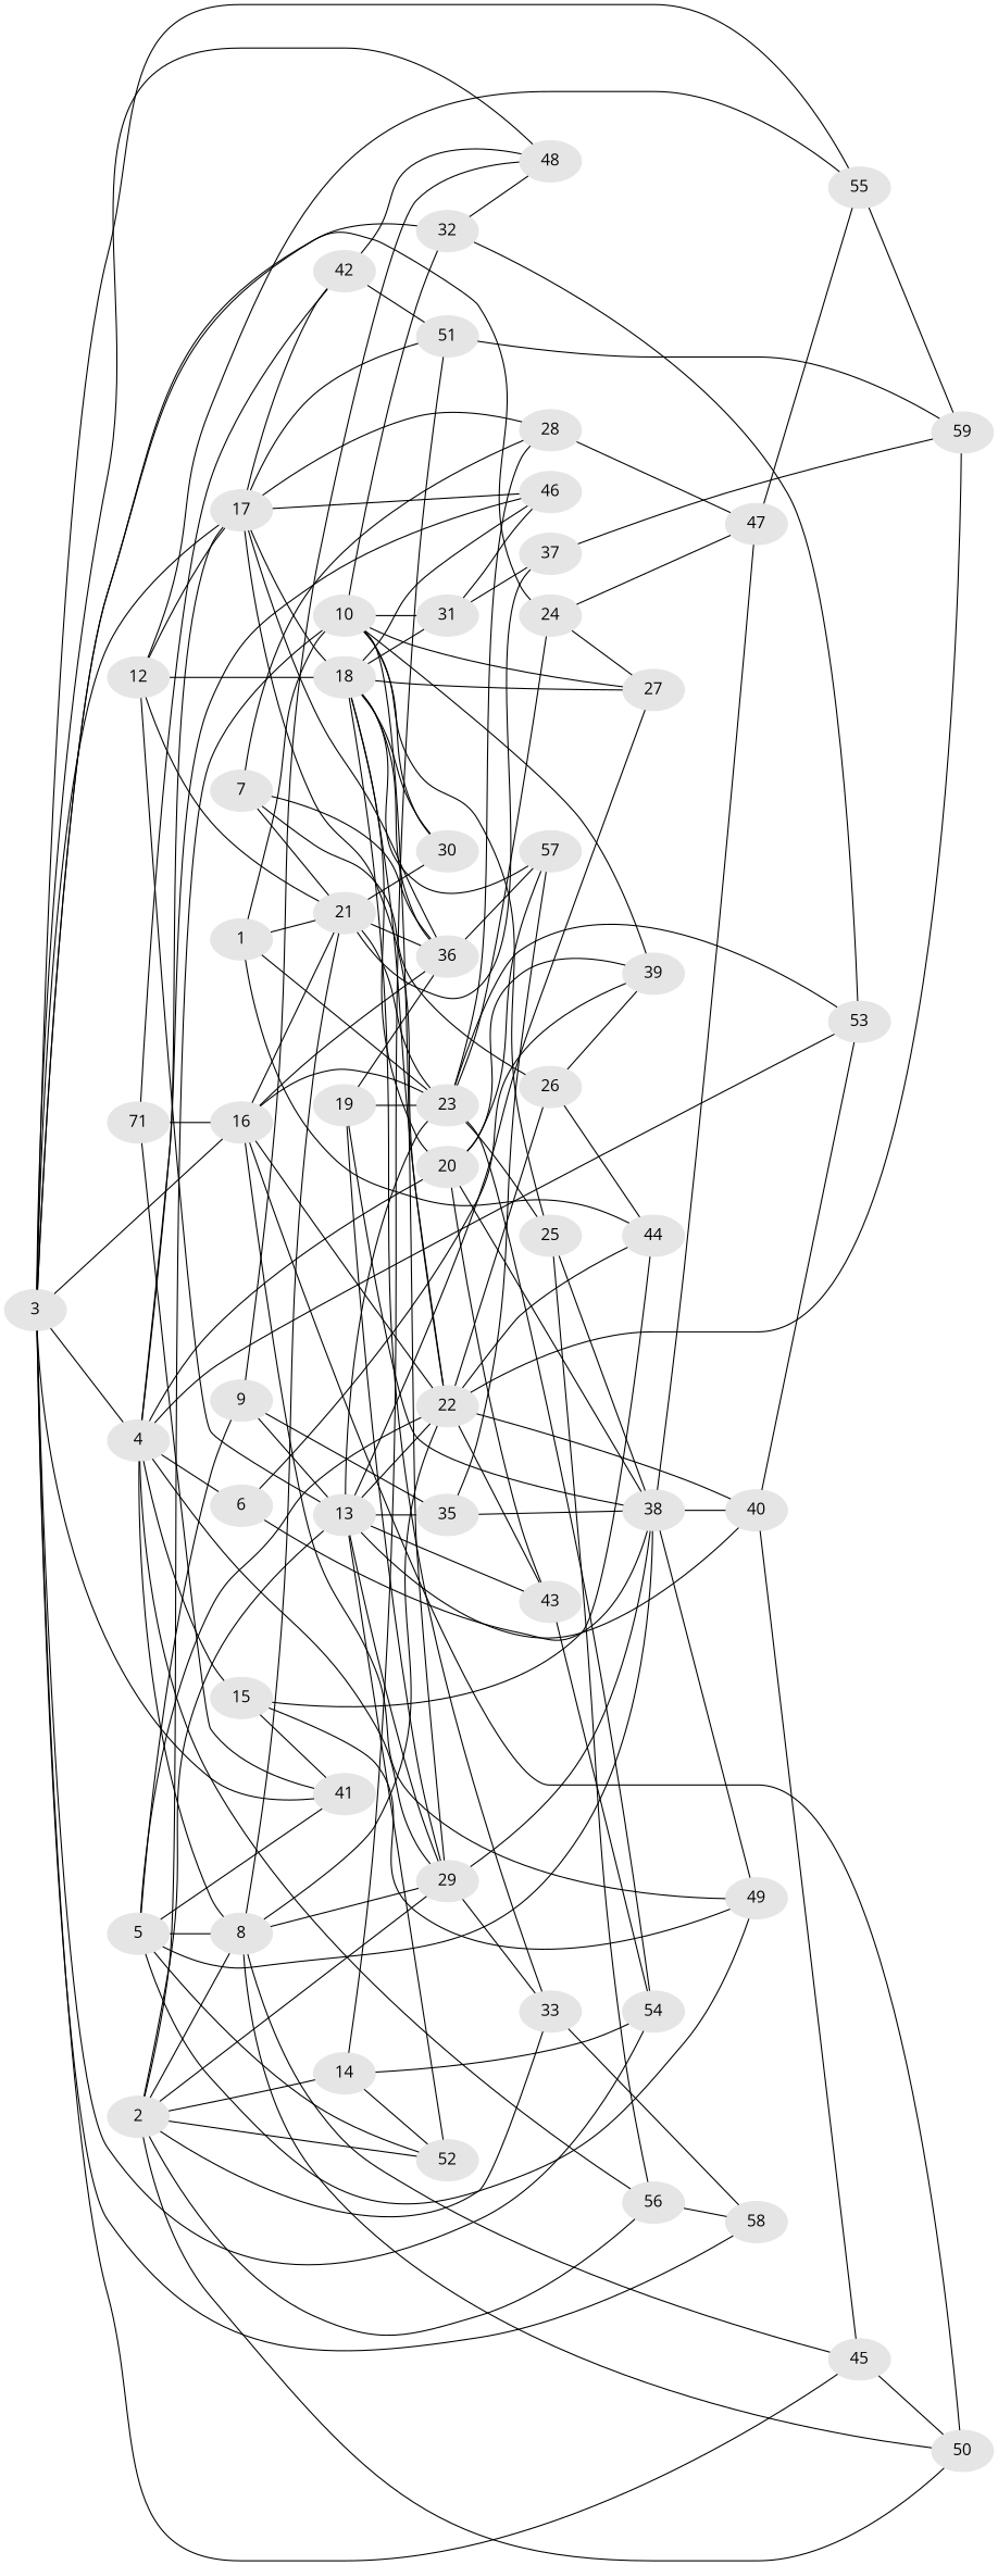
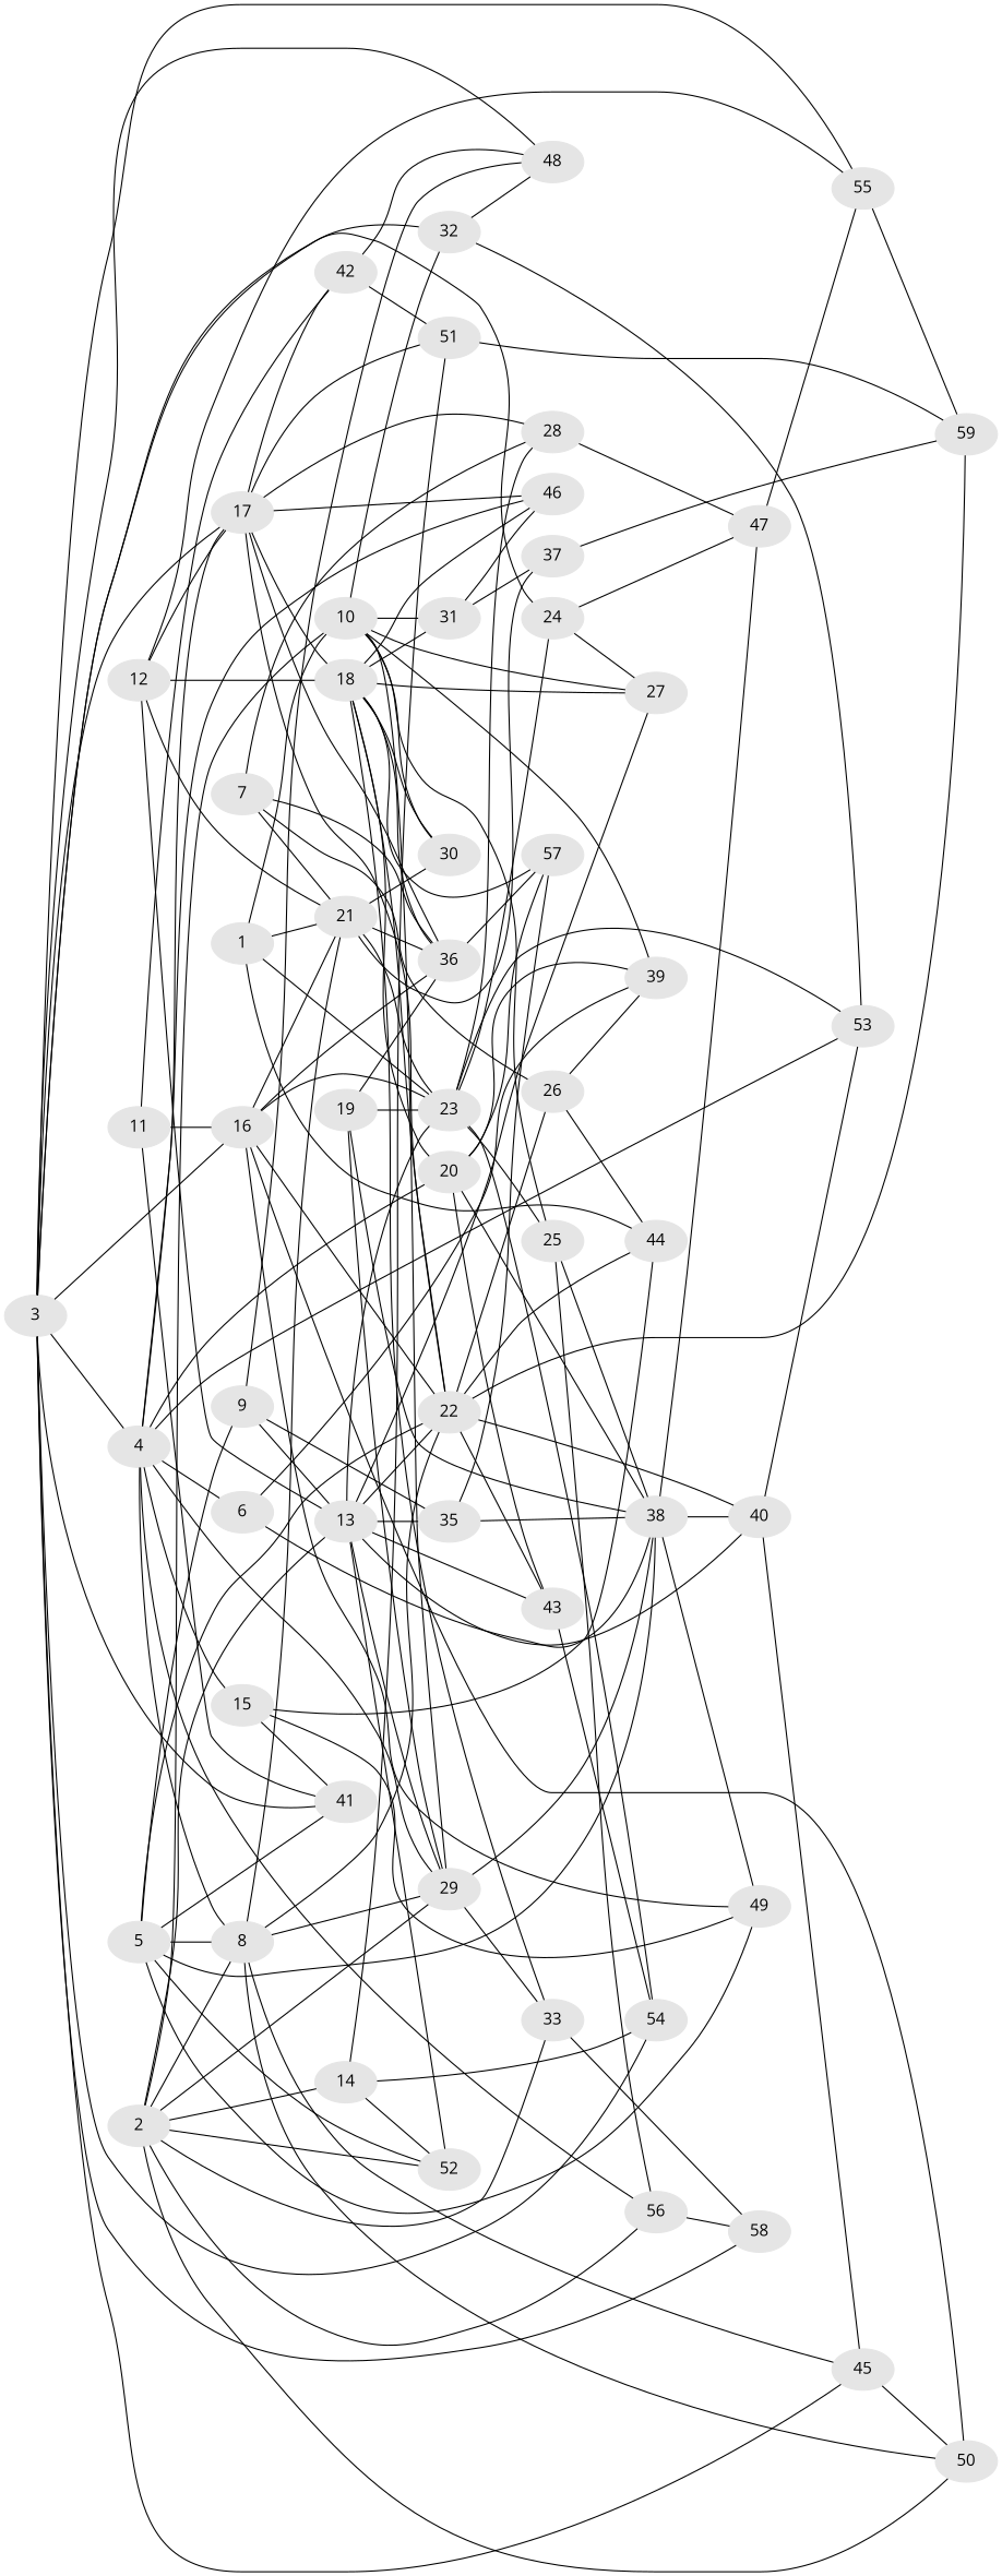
  graph {
    fontname="Open Sans"
    rankdir=LR
    node [color=gray90 fontname="Open Sans" style=filled]
    edge [fontname="Open Sans" weight=1.0]
    1
    10
    21
    23
    44
    29
    32
    39
    25
    27
    30
    31
    36
    37
    24
    54
    53
    28
    2
    8
    13
    14
    33
    50
    52
    56
    45
    22
    35
    40
    43
    51
    38
    58
    3
    4
    16
    17
    41
    48
    55
    6
    15
    20
    46
    49
    42
    18
    47
    59
    57
    5
    9
    26
    7
-   11 [label=71]
+   11
    12
    19
    1 -- 10
    1 -- 21
    1 -- 23
    1 -- 44
    10 -- 29
    10 -- 32
    10 -- 39
    10 -- 25
    10 -- 27
    10 -- 30 [weight=2.0]
    10 -- 31
    21 -- 23
    21 -- 30
    21 -- 36
    21 -- 37
    23 -- 25
    23 -- 24
    23 -- 54
    23 -- 53
    23 -- 28
    29 -- 33
    29 -- 38
    32 -- 53
    32 -- 48
    25 -- 56
    25 -- 38
    31 -- 37
    31 -- 46
    36 -- 57
    37 -- 59
    24 -- 27
    24 -- 47
    28 -- 47
    2 -- 10
    2 -- 29
    2 -- 8 [weight=2.0]
    2 -- 13
    2 -- 14
    2 -- 33
    2 -- 50
    2 -- 52
    2 -- 56
    8 -- 21
    8 -- 29
    8 -- 50
    8 -- 45
    8 -- 22
    13 -- 23
    13 -- 29
    13 -- 27
    13 -- 52
    13 -- 22 [weight=2.0]
    13 -- 35
    13 -- 40
    13 -- 43
    14 -- 54
    14 -- 52
    14 -- 51
    33 -- 58
    56 -- 58
    45 -- 50
    22 -- 44
    22 -- 40
    22 -- 43
    22 -- 59
    22 -- 26
    35 -- 38
    35 -- 57
    40 -- 53
    40 -- 45
    43 -- 54
    51 -- 59
    38 -- 40
    38 -- 49
    38 -- 47
    3 -- 32
    3 -- 24
    3 -- 54
    3 -- 45
    3 -- 58 [weight=2.0]
    3 -- 4
    3 -- 16
    3 -- 17
    3 -- 41
    3 -- 48
    3 -- 55
    4 -- 29
    4 -- 53
    4 -- 8
    4 -- 56
    4 -- 17
    4 -- 6 [weight=2.0]
    4 -- 15
    4 -- 20 [weight=2.0]
    4 -- 46
    16 -- 21
    16 -- 23
    16 -- 36 [weight=2.0]
    16 -- 50
    16 -- 22
    16 -- 49
    17 -- 36
    17 -- 28
    17 -- 22
    17 -- 51
    17 -- 46
    17 -- 42
    17 -- 18
    55 -- 59
    6 -- 39
    6 -- 38
    15 -- 44
    15 -- 41
    15 -- 49
    20 -- 39
    20 -- 43
    20 -- 38 [weight=2.0]
    20 -- 57
    42 -- 51
    42 -- 48
    18 -- 27
    18 -- 30
    18 -- 31
    18 -- 36
    18 -- 33
    18 -- 22
    18 -- 20
    18 -- 46
    18 -- 57
    47 -- 55
    5 -- 8 [weight=2.0]
    5 -- 52
    5 -- 22
    5 -- 38
    5 -- 41
    5 -- 49
    5 -- 9
    9 -- 13
    9 -- 35
    9 -- 48
    26 -- 44
    26 -- 39
    7 -- 21
    7 -- 36
    7 -- 28
    7 -- 26
    11 -- 16 [weight=2.0]
    11 -- 41
    11 -- 42
    12 -- 21
    12 -- 13
    12 -- 17
    12 -- 55
    12 -- 18 [weight=2.0]
    19 -- 23
    19 -- 29
    19 -- 36
    19 -- 38
  }
